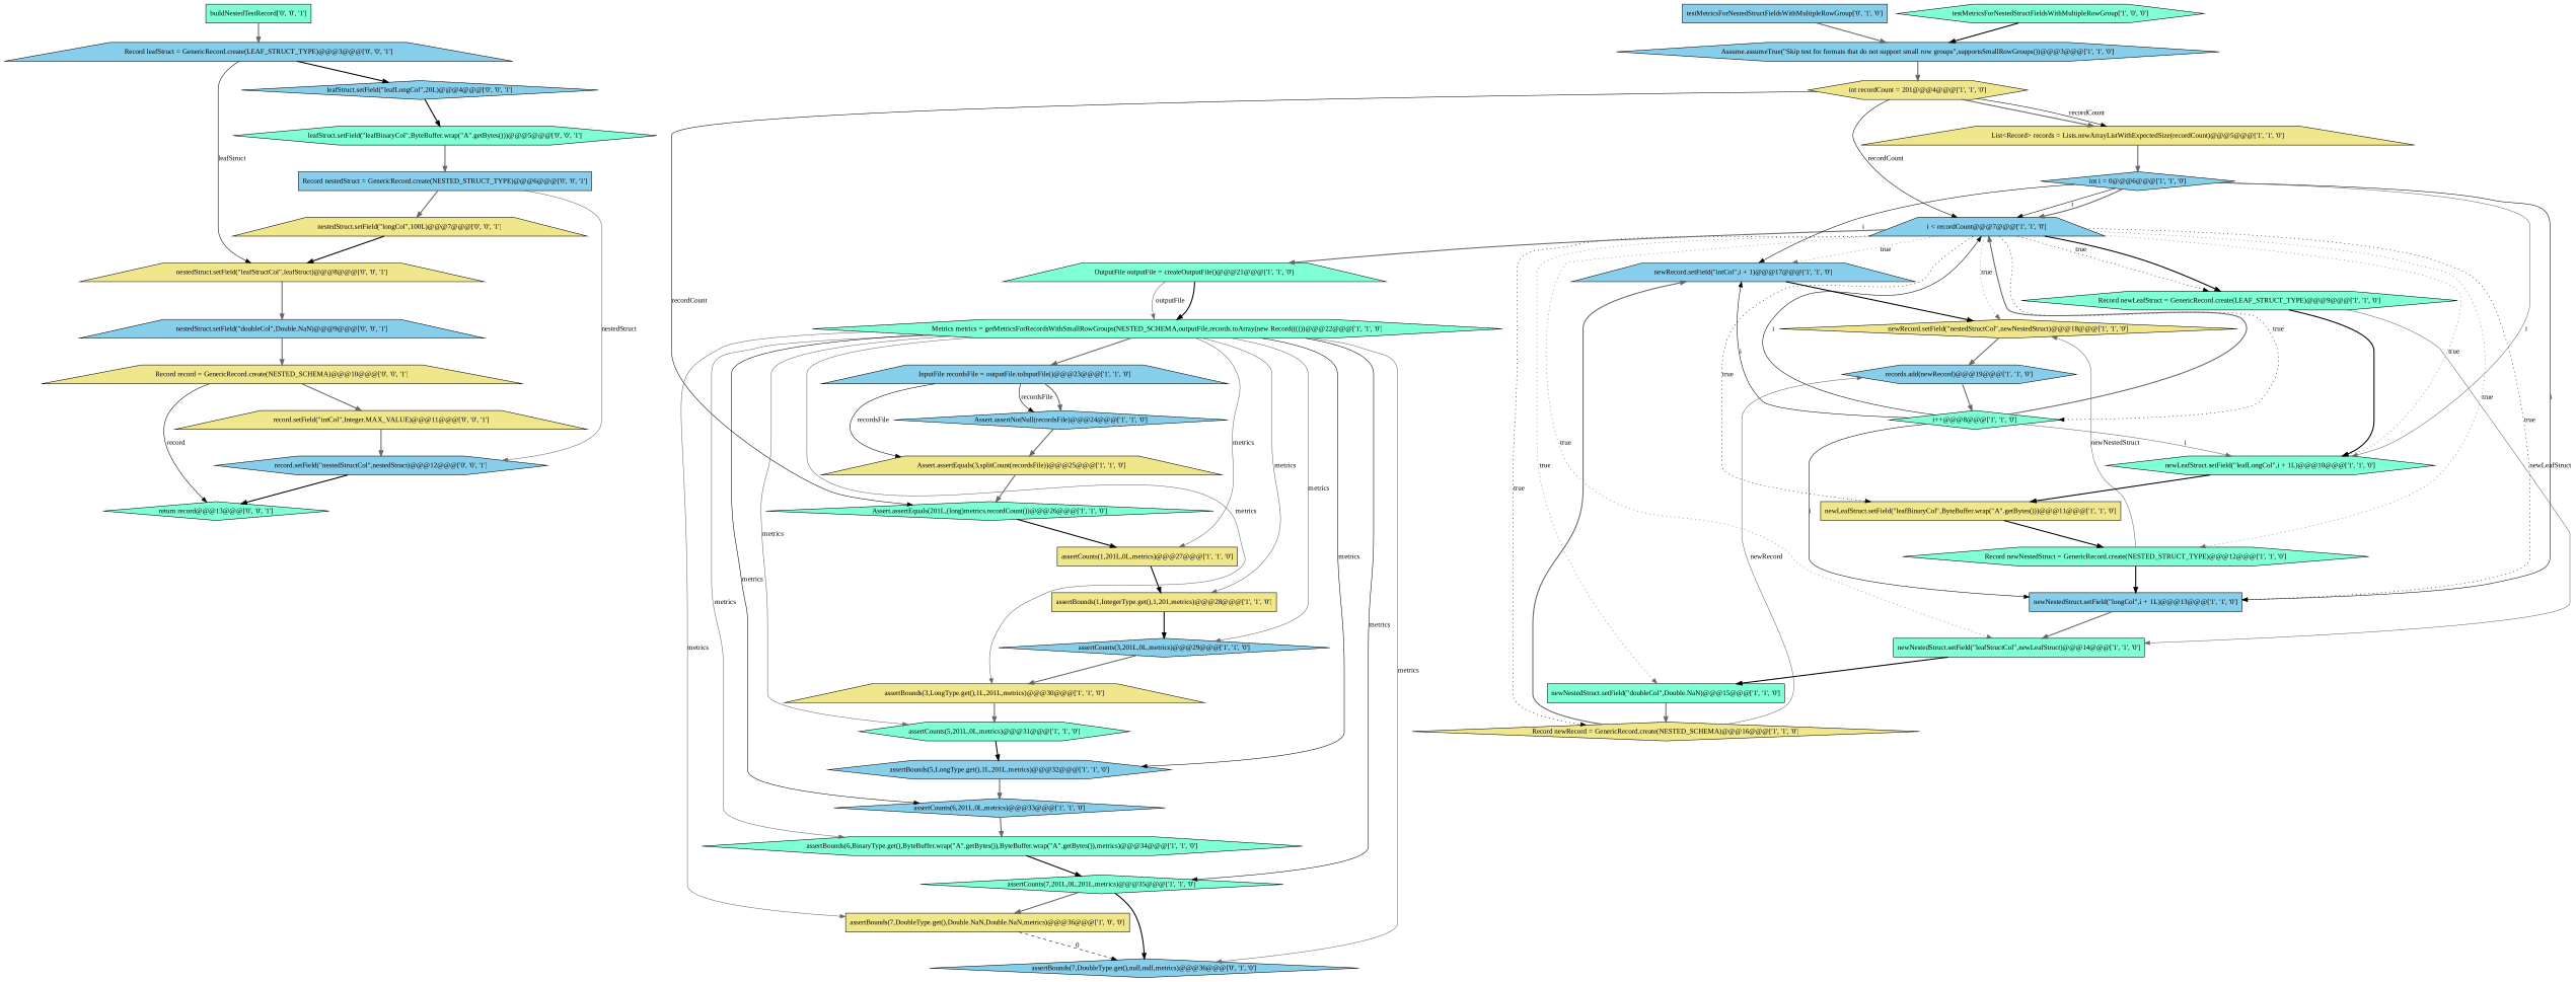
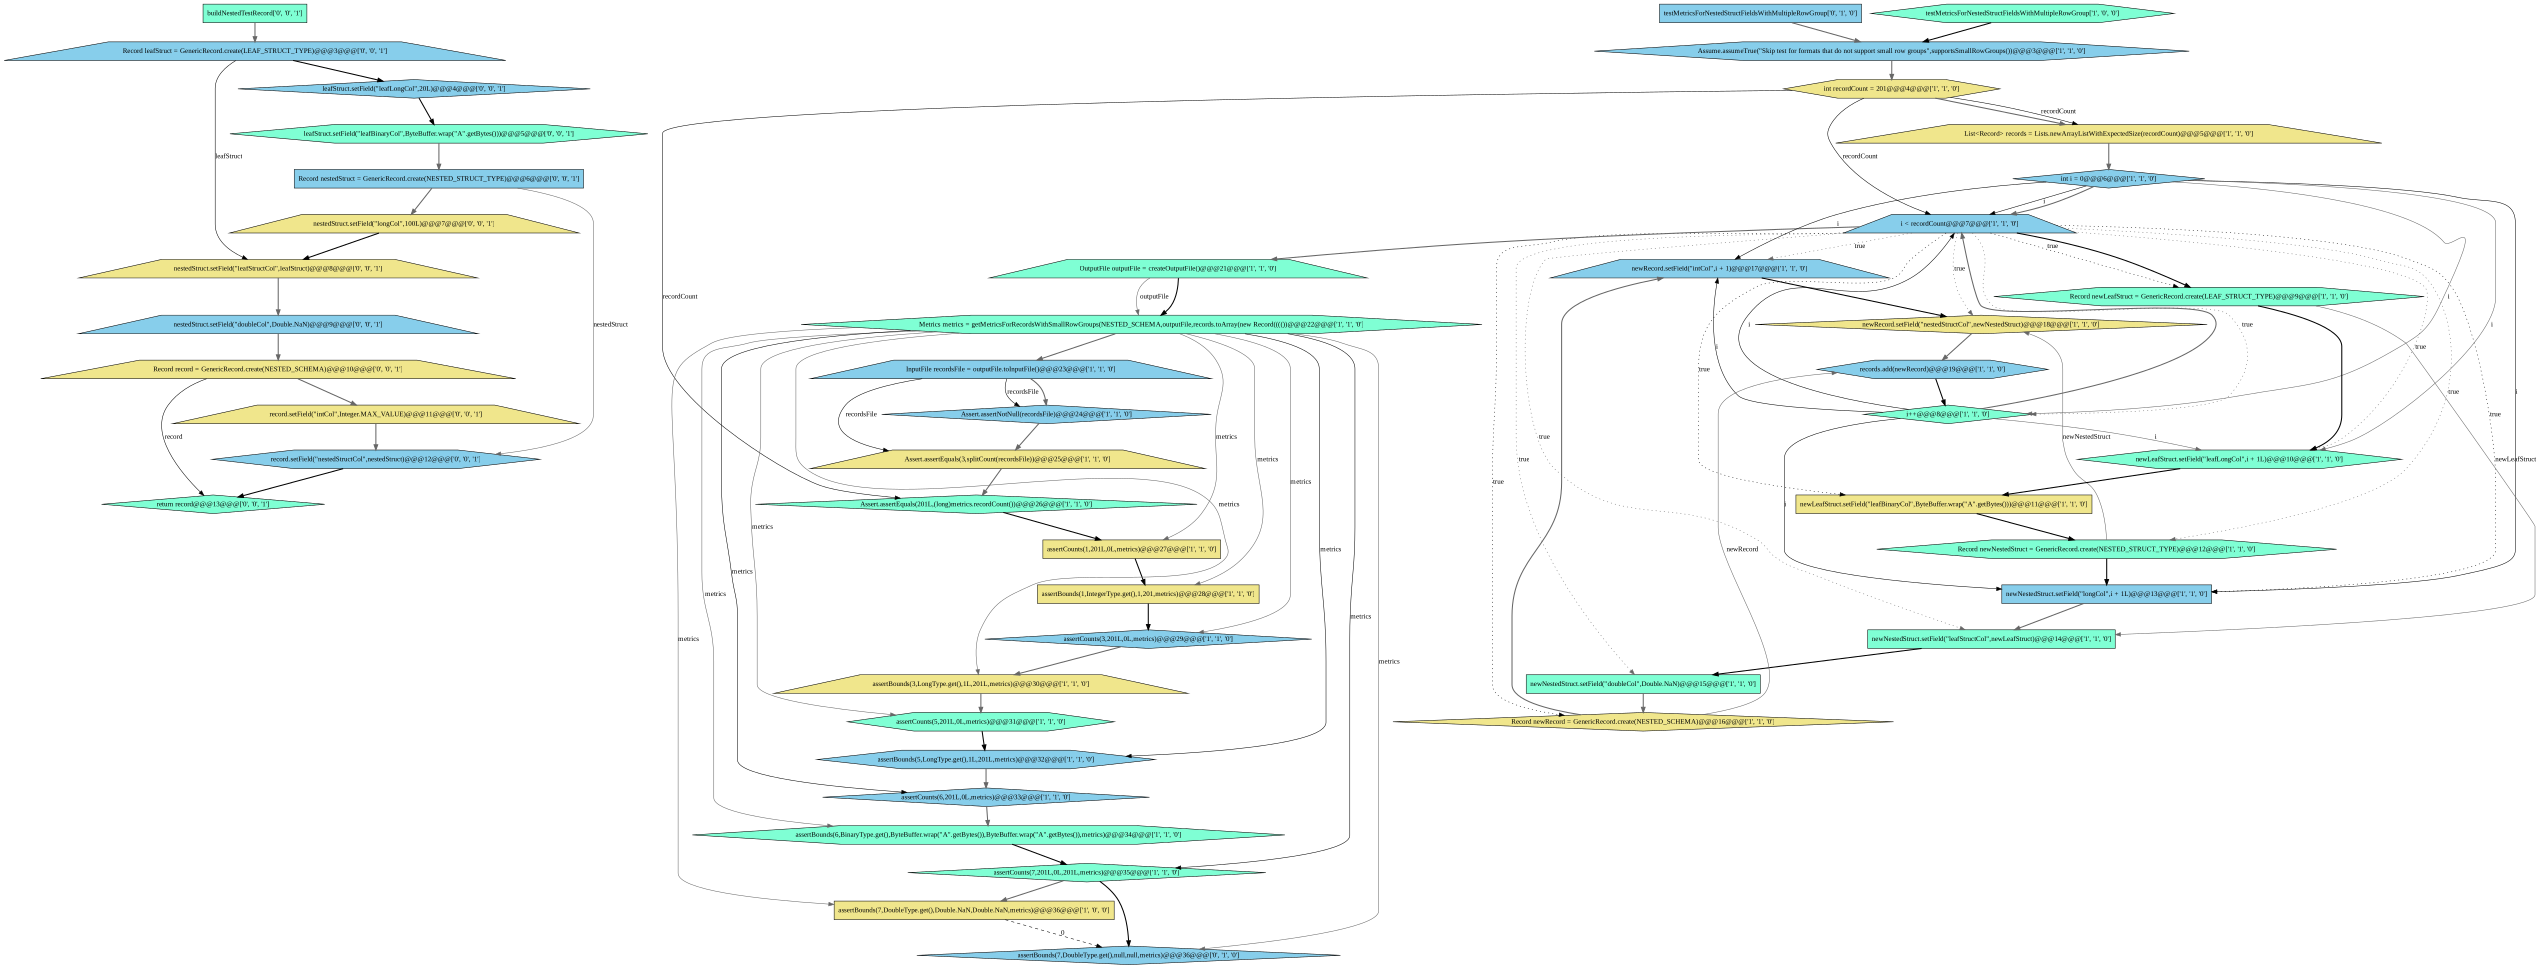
  digraph {
    fontname="Liberation Serif"
    node [fillcolor=skyblue fontname="Liberation Serif" shape=trapezium style=filled]
    edge [color=gray40 fontname="Liberation Serif" style=bold]
    n1 [fillcolor=khaki label="Record record = GenericRecord.create(NESTED_SCHEMA)@@@10@@@['0', '0', '1']"]
    n2 [fillcolor=khaki label="record.setField(\"intCol\",Integer.MAX_VALUE)@@@11@@@['0', '0', '1']"]
    n3 [fillcolor=aquamarine label="return record@@@13@@@['0', '0', '1']" shape=diamond]
    n4 [label="record.setField(\"nestedStructCol\",nestedStruct)@@@12@@@['0', '0', '1']" shape=hexagon]
    n5 [label="Assume.assumeTrue(\"Skip test for formats that do not support small row groups\",supportsSmallRowGroups())@@@3@@@['1', '1', '0']" shape=hexagon]
    n6 [fillcolor=khaki label="int recordCount = 201@@@4@@@['1', '1', '0']" shape=hexagon]
    n7 [fillcolor=aquamarine label="Assert.assertEquals(201L,(long)metrics.recordCount())@@@26@@@['1', '1', '0']" shape=diamond]
    n8 [fillcolor=khaki label="List<Record> records = Lists.newArrayListWithExpectedSize(recordCount)@@@5@@@['1', '1', '0']"]
    n9 [label="i < recordCount@@@7@@@['1', '1', '0']"]
    n10 [fillcolor=aquamarine label="assertBounds(6,BinaryType.get(),ByteBuffer.wrap(\"A\".getBytes()),ByteBuffer.wrap(\"A\".getBytes()),metrics)@@@34@@@['1', '1', '0']" shape=hexagon]
    n11 [fillcolor=aquamarine label="assertCounts(7,201L,0L,201L,metrics)@@@35@@@['1', '1', '0']" shape=diamond]
    n12 [label="assertBounds(7,DoubleType.get(),null,null,metrics)@@@36@@@['0', '1', '0']" shape=diamond]
    n13 [fillcolor=khaki label="assertBounds(7,DoubleType.get(),Double.NaN,Double.NaN,metrics)@@@36@@@['1', '0', '0']" shape=box]
    n14 [fillcolor=khaki label="Assert.assertEquals(3,splitCount(recordsFile))@@@25@@@['1', '1', '0']"]
    n15 [fillcolor=khaki label="assertCounts(1,201L,0L,metrics)@@@27@@@['1', '1', '0']" shape=box]
    n16 [label="newRecord.setField(\"intCol\",i + 1)@@@17@@@['1', '1', '0']"]
    n17 [fillcolor=khaki label="newRecord.setField(\"nestedStructCol\",newNestedStruct)@@@18@@@['1', '1', '0']" shape=diamond]
    n18 [label="records.add(newRecord)@@@19@@@['1', '1', '0']" shape=hexagon]
    n19 [label="testMetricsForNestedStructFieldsWithMultipleRowGroup['0', '1', '0']" shape=box]
    n20 [label="Record leafStruct = GenericRecord.create(LEAF_STRUCT_TYPE)@@@3@@@['0', '0', '1']"]
    n21 [fillcolor=khaki label="nestedStruct.setField(\"leafStructCol\",leafStruct)@@@8@@@['0', '0', '1']"]
    n22 [label="leafStruct.setField(\"leafLongCol\",20L)@@@4@@@['0', '0', '1']" shape=diamond]
    n23 [label="nestedStruct.setField(\"doubleCol\",Double.NaN)@@@9@@@['0', '0', '1']"]
    n24 [fillcolor=aquamarine label="leafStruct.setField(\"leafBinaryCol\",ByteBuffer.wrap(\"A\".getBytes()))@@@5@@@['0', '0', '1']" shape=hexagon]
    n25 [fillcolor=aquamarine label="i++@@@8@@@['1', '1', '0']" shape=diamond]
    n26 [fillcolor=aquamarine label="Metrics metrics = getMetricsForRecordsWithSmallRowGroups(NESTED_SCHEMA,outputFile,records.toArray(new Record(((())@@@22@@@['1', '1', '0']" shape=hexagon]
    n27 [label="InputFile recordsFile = outputFile.toInputFile()@@@23@@@['1', '1', '0']"]
    n28 [label="assertBounds(5,LongType.get(),1L,201L,metrics)@@@32@@@['1', '1', '0']" shape=hexagon]
    n29 [fillcolor=khaki label="assertBounds(1,IntegerType.get(),1,201,metrics)@@@28@@@['1', '1', '0']" shape=box]
    n30 [fillcolor=khaki label="assertBounds(3,LongType.get(),1L,201L,metrics)@@@30@@@['1', '1', '0']"]
    n31 [label="assertCounts(3,201L,0L,metrics)@@@29@@@['1', '1', '0']" shape=diamond]
    n32 [label="assertCounts(6,201L,0L,metrics)@@@33@@@['1', '1', '0']" shape=diamond]
    n33 [fillcolor=aquamarine label="assertCounts(5,201L,0L,metrics)@@@31@@@['1', '1', '0']" shape=hexagon]
    n34 [label="Assert.assertNotNull(recordsFile)@@@24@@@['1', '1', '0']" shape=diamond]
    n35 [label="Record nestedStruct = GenericRecord.create(NESTED_STRUCT_TYPE)@@@6@@@['0', '0', '1']" shape=box]
    n36 [fillcolor=khaki label="nestedStruct.setField(\"longCol\",100L)@@@7@@@['0', '0', '1']"]
    n37 [fillcolor=aquamarine label="Record newNestedStruct = GenericRecord.create(NESTED_STRUCT_TYPE)@@@12@@@['1', '1', '0']" shape=hexagon]
    n38 [label="newNestedStruct.setField(\"longCol\",i + 1L)@@@13@@@['1', '1', '0']" shape=box]
    n39 [fillcolor=aquamarine label="newNestedStruct.setField(\"leafStructCol\",newLeafStruct)@@@14@@@['1', '1', '0']" shape=box]
    n40 [fillcolor=aquamarine label="testMetricsForNestedStructFieldsWithMultipleRowGroup['1', '0', '0']" shape=hexagon]
    n41 [fillcolor=aquamarine label="newLeafStruct.setField(\"leafLongCol\",i + 1L)@@@10@@@['1', '1', '0']" shape=hexagon]
    n42 [fillcolor=aquamarine label="newNestedStruct.setField(\"doubleCol\",Double.NaN)@@@15@@@['1', '1', '0']" shape=box]
    n43 [fillcolor=khaki label="Record newRecord = GenericRecord.create(NESTED_SCHEMA)@@@16@@@['1', '1', '0']" shape=diamond]
    n44 [label="int i = 0@@@6@@@['1', '1', '0']" shape=diamond]
    n45 [fillcolor=aquamarine label="Record newLeafStruct = GenericRecord.create(LEAF_STRUCT_TYPE)@@@9@@@['1', '1', '0']" shape=hexagon]
    n46 [fillcolor=khaki label="newLeafStruct.setField(\"leafBinaryCol\",ByteBuffer.wrap(\"A\".getBytes()))@@@11@@@['1', '1', '0']" shape=box]
    n47 [fillcolor=aquamarine label="OutputFile outputFile = createOutputFile()@@@21@@@['1', '1', '0']"]
    n48 [fillcolor=aquamarine label="buildNestedTestRecord['0', '0', '1']" shape=box]
    n1 -> n2
    n1 -> n3 [color=black label=record style=solid]
    n2 -> n4
    n4 -> n3 [color=black]
    n5 -> n6
    n6 -> n7 [color=black label=recordCount style=solid]
    n6 -> n8
    n6 -> n8 [color=black label=recordCount style=solid]
    n6 -> n9 [color=black label=recordCount style=solid]
    n7 -> n15 [color=black]
    n8 -> n44
    n9 -> n16 [label=true style=dotted]
    n9 -> n17 [label=true style=dotted]
-   n9 -> n25 [color=black label=true style=dotted]
+   n9 -> n25 [label=true style=dotted]
    n9 -> n37 [label=true style=dotted]
    n9 -> n38 [color=black label=true style=dotted]
    n9 -> n39 [label=true style=dotted]
    n9 -> n41 [label=true style=dotted]
    n9 -> n42 [label=true style=dotted]
    n9 -> n43 [color=black label=true style=dotted]
    n9 -> n45 [color=black label=true style=dotted]
    n9 -> n45 [color=black]
    n9 -> n46 [color=black label=true style=dotted]
    n9 -> n47
    n10 -> n11 [color=black]
    n11 -> n12 [color=black]
    n11 -> n13
    n13 -> n12 [color=black label=0 style=dashed]
    n14 -> n7
    n15 -> n29 [color=black]
    n16 -> n17 [color=black]
    n17 -> n18
-   n18 -> n25
+   n18 -> n25 [color=black]
    n19 -> n5
    n20 -> n21 [color=black label=leafStruct style=solid]
    n20 -> n22 [color=black]
    n21 -> n23
    n22 -> n24 [color=black]
    n23 -> n1
    n24 -> n35
    n25 -> n9
    n25 -> n9 [color=black label=i style=solid]
    n25 -> n16 [color=black label=i style=solid]
    n25 -> n38 [color=black label=i style=solid]
    n25 -> n41 [label=i style=solid]
    n26 -> n10 [label=metrics style=solid]
    n26 -> n11 [color=black label=metrics style=solid]
    n26 -> n12 [label=metrics style=solid]
    n26 -> n13 [label=metrics style=solid]
    n26 -> n15 [label=metrics style=solid]
    n26 -> n27
    n26 -> n28 [color=black label=metrics style=solid]
    n26 -> n29 [label=metrics style=solid]
    n26 -> n30 [label=metrics style=solid]
    n26 -> n31 [label=metrics style=solid]
    n26 -> n32 [color=black label=metrics style=solid]
    n26 -> n33 [label=metrics style=solid]
    n27 -> n14 [color=black label=recordsFile style=solid]
    n27 -> n34
    n27 -> n34 [color=black label=recordsFile style=solid]
    n28 -> n32
    n29 -> n31 [color=black]
    n30 -> n33
    n31 -> n30
    n32 -> n10
    n33 -> n28 [color=black]
    n34 -> n14
    n35 -> n4 [label=nestedStruct style=solid]
    n35 -> n36
    n36 -> n21 [color=black]
    n37 -> n17 [label=newNestedStruct style=solid]
    n37 -> n38 [color=black]
    n38 -> n39
    n39 -> n42 [color=black]
    n40 -> n5 [color=black]
    n41 -> n46 [color=black]
    n42 -> n43
    n43 -> n16
    n43 -> n18 [label=newRecord style=solid]
    n44 -> n9 [color=black label=i style=solid]
    n44 -> n9
    n44 -> n16 [color=black label=i style=solid]
+   n44 -> n25 [label=i style=solid]
    n44 -> n38 [color=black label=i style=solid]
    n44 -> n41 [label=i style=solid]
    n45 -> n39 [label=newLeafStruct style=solid]
    n45 -> n41 [color=black]
    n46 -> n37 [color=black]
    n47 -> n26 [color=black]
    n47 -> n26 [label=outputFile style=solid]
    n48 -> n20
  }
